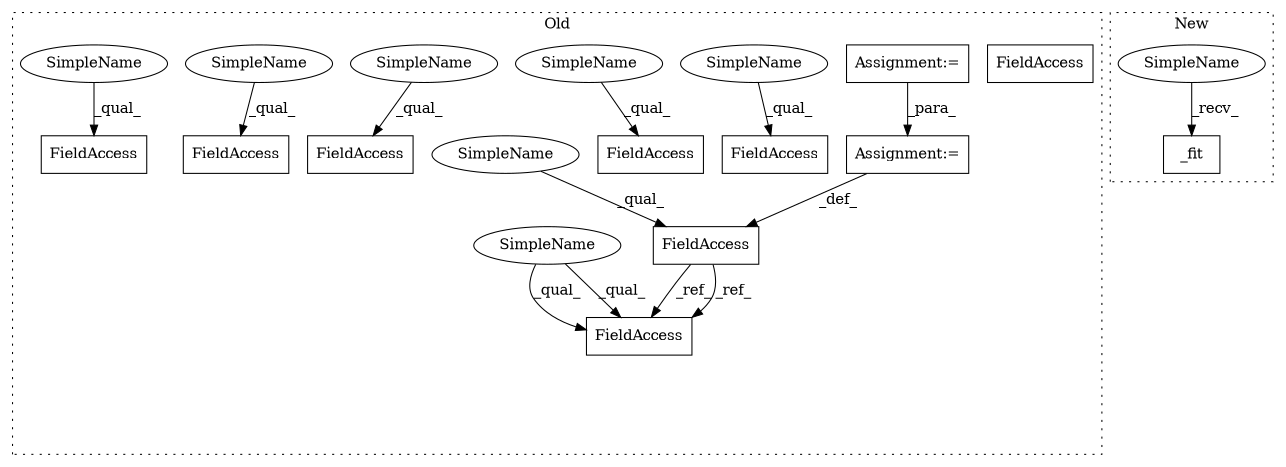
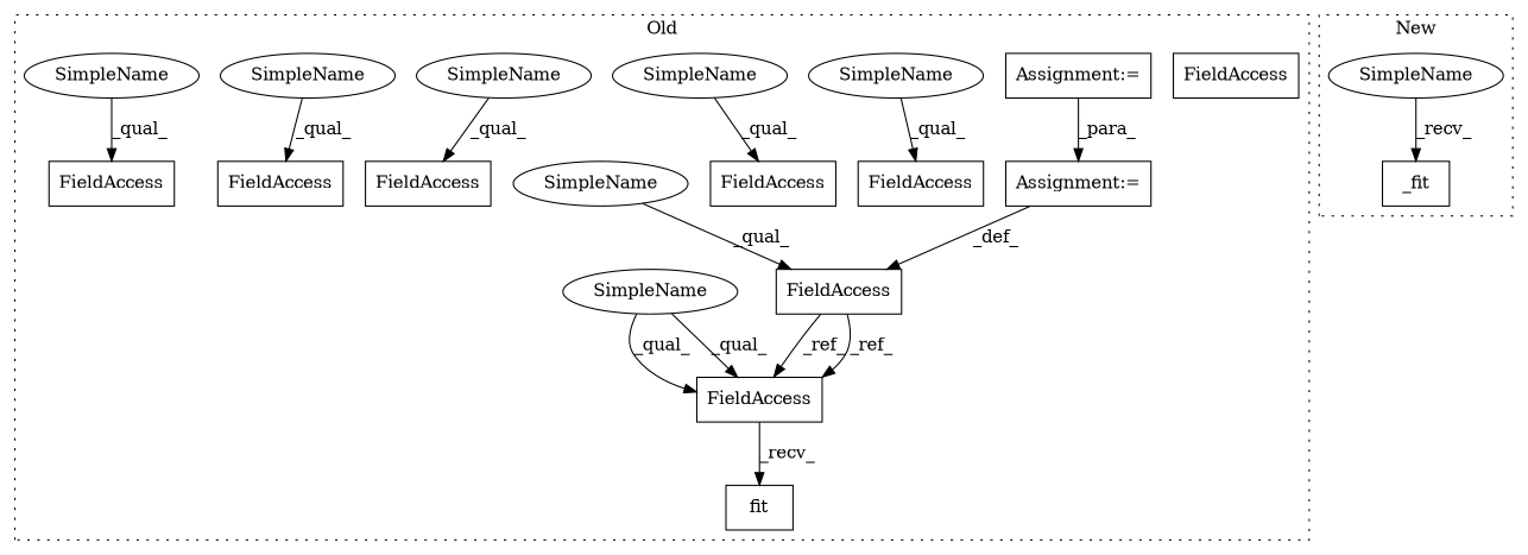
  digraph {
    node [a=22 l=4 s=1527 shape=box]
+   n1 [a=32 l="4,1" label=fit s="1545,1550"]
    n2 [l=17 label=FieldAccess s=1377]
    n3 [l=25 label=FieldAccess s=1010]
    n4 [l=17 label=FieldAccess]
    n5 [l=25 label=FieldAccess s=920]
    n6 [l=25 label=FieldAccess s=1340]
    n7 [l=25 label=FieldAccess s=1218]
    n8 [l=21 label=FieldAccess s=1180]
    n9 [a=7 l=1 label="Assignment:=" s=1281]
    n10 [a=7 l=1 label="Assignment:=" s=1394]
    n11 [a=42 label=SimpleName s=1340 shape=ellipse]
    n12 [a=42 label=SimpleName s=1010 shape=ellipse]
    n13 [a=42 label=SimpleName s=1377 shape=ellipse]
    n14 [a=42 label=SimpleName s=1218 shape=ellipse]
    n15 [a=42 label=SimpleName s=920 shape=ellipse]
    n16 [a=42 label=SimpleName shape=ellipse]
    n17 [a=42 label=SimpleName s=1180 shape=ellipse]
    n18 [l=17 label=FieldAccess]
    n19 [a=32 l="5,1" label=_fit s="1616,1624"]
    n20 [a=42 label=SimpleName s=1611 shape=ellipse]
    subgraph cluster_1 {
      label=Old
      style=dotted
+     n1
      n2
      n3
      n4
      n5
      n6
      n7
      n8
      n9
      n10
      n11
      n12
      n13
      n14
      n15
      n16
      n17
      n18
    }
    subgraph cluster_2 {
      label=New
      style=dotted
      n19
      n20
    }
    n2 -> n18 [label=_ref_]
    n2 -> n18 [label=_ref_]
    n9 -> n10 [label=_para_]
    n10 -> n2 [label=_def_]
    n11 -> n6 [label=_qual_]
    n12 -> n3 [label=_qual_]
    n13 -> n2 [label=_qual_]
    n14 -> n7 [label=_qual_]
    n15 -> n5 [label=_qual_]
    n16 -> n18 [label=_qual_]
    n16 -> n18 [label=_qual_]
    n17 -> n8 [label=_qual_]
+   n18 -> n1 [label=_recv_]
    n20 -> n19 [label=_recv_]
  }
